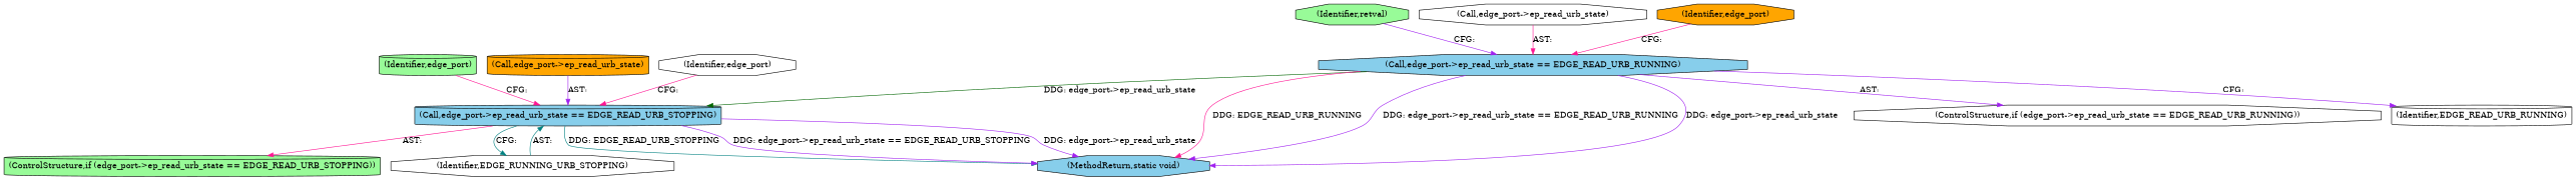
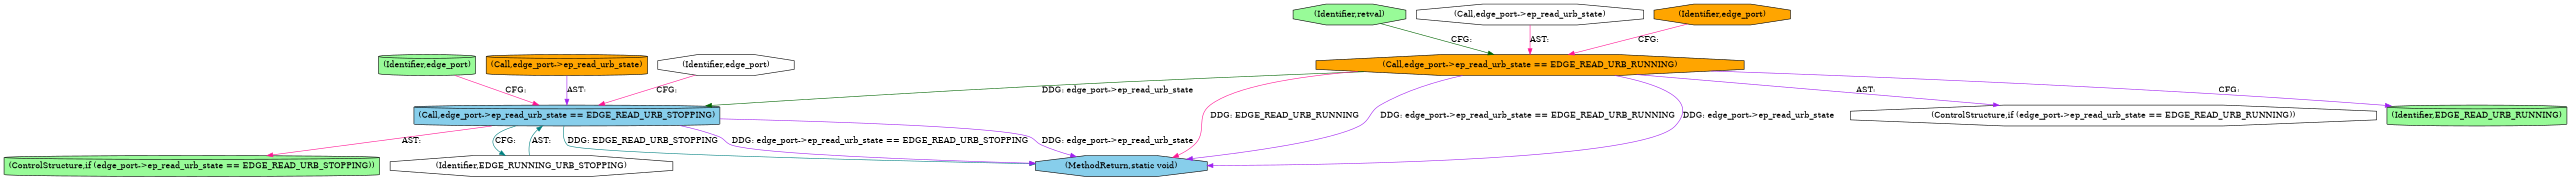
  digraph {
    node [fillcolor=white shape=octagon style=filled]
    edge [color=purple]
-   n1 [fillcolor=skyblue label="(Call,edge_port->ep_read_urb_state == EDGE_READ_URB_RUNNING)"]
+   n1 [fillcolor=orange label="(Call,edge_port->ep_read_urb_state == EDGE_READ_URB_RUNNING)"]
    n2 [fillcolor=skyblue label="(Call,edge_port->ep_read_urb_state == EDGE_READ_URB_STOPPING)" shape=cylinder]
    n3 [label="(ControlStructure,if (edge_port->ep_read_urb_state == EDGE_READ_URB_RUNNING))"]
-   n4 [label="(Identifier,EDGE_READ_URB_RUNNING)" shape=cylinder]
+   n4 [fillcolor=palegreen label="(Identifier,EDGE_READ_URB_RUNNING)" shape=cylinder]
    n5 [fillcolor=skyblue label="(MethodReturn,static void)"]
    n6 [fillcolor=palegreen label="(ControlStructure,if (edge_port->ep_read_urb_state == EDGE_READ_URB_STOPPING))" shape=cylinder]
    n7 [label="(Identifier,EDGE_RUNNING_URB_STOPPING)"]
    n8 [fillcolor=palegreen label="(Identifier,retval)"]
    n9 [fillcolor=palegreen label="(Identifier,edge_port)" shape=cylinder]
    n10 [label="(Call,edge_port->ep_read_urb_state)"]
    n11 [fillcolor=orange label="(Identifier,edge_port)"]
    n12 [fillcolor=orange label="(Call,edge_port->ep_read_urb_state)" shape=cylinder]
    n13 [label="(Identifier,edge_port)"]
    n1 -> n2 [color=darkgreen label="DDG: edge_port->ep_read_urb_state"]
    n1 -> n3 [label="AST: "]
    n1 -> n4 [label="CFG: "]
    n1 -> n5 [color=deeppink label="DDG: EDGE_READ_URB_RUNNING"]
    n1 -> n5 [label="DDG: edge_port->ep_read_urb_state == EDGE_READ_URB_RUNNING"]
    n1 -> n5 [label="DDG: edge_port->ep_read_urb_state"]
    n2 -> n5 [color=teal label="DDG: EDGE_READ_URB_STOPPING"]
    n2 -> n5 [label="DDG: edge_port->ep_read_urb_state == EDGE_READ_URB_STOPPING"]
    n2 -> n5 [label="DDG: edge_port->ep_read_urb_state"]
    n2 -> n6 [color=deeppink label="AST: "]
    n2 -> n7 [color=teal label="CFG: "]
    n7 -> n2 [color=teal label="AST: "]
-   n8 -> n1 [label="CFG: "]
+   n8 -> n1 [color=darkgreen label="CFG: "]
    n9 -> n2 [color=deeppink label="CFG: "]
    n10 -> n1 [color=deeppink label="AST: "]
    n11 -> n1 [color=deeppink label="CFG: "]
    n12 -> n2 [label="AST: "]
    n13 -> n2 [color=deeppink label="CFG: "]
  }
